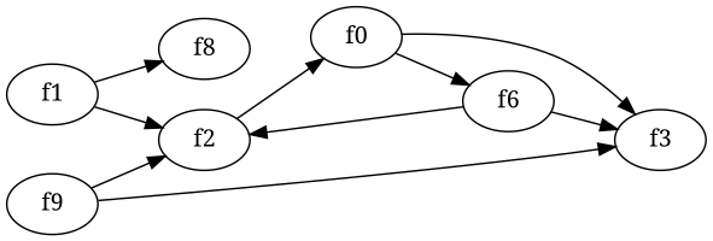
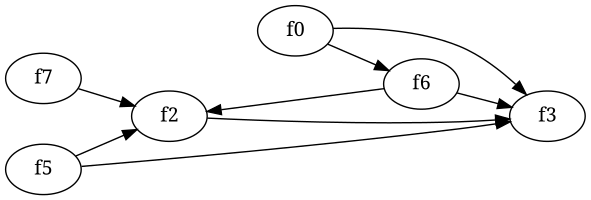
  strict digraph {
    fontname="Noto Serif"
    rankdir=LR
    node [fontname="Noto Serif"]
    edge [fontname="Noto Serif" weight=2]
-   f1
+   f1 [label=f7]
    f2
-   f8
    n4 [label=f0]
    f3
    f6
-   f9
+   f9 [label=f5]
    f1 -> f2
-   f1 -> f8
-   f2 -> n4
+   f2 -> f3
    n4 -> f3
    n4 -> f6
    f6 -> f2
    f6 -> f3
    f9 -> f2
    f9 -> f3
  }
